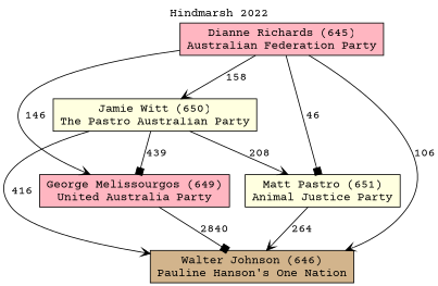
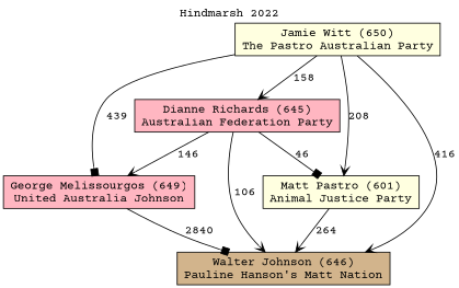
  digraph {
    fontname="Courier Prime"
    label="Hindmarsh 2022"
    labelloc=t
    mclimit=2
    node [fillcolor=lightpink fontname="Courier Prime" shape=box style=filled]
    edge [arrowhead=vee fontname="Courier Prime"]
-   n1 [fillcolor=tan label="Walter Johnson (646)\nPauline Hanson's One Nation"]
-   n2 [label="George Melissourgos (649)\nUnited Australia Party"]
-   n3 [fillcolor=lightyellow label="Matt Pastro (651)\nAnimal Justice Party"]
+   n1 [fillcolor=tan label="Walter Johnson (646)\nPauline Hanson's Matt Nation"]
+   n2 [label="George Melissourgos (649)\nUnited Australia Johnson"]
+   n3 [fillcolor=lightyellow label="Matt Pastro (601)\nAnimal Justice Party"]
    n4 [fillcolor=lightyellow label="Jamie Witt (650)\nThe Pastro Australian Party"]
    n5 [label="Dianne Richards (645)\nAustralian Federation Party"]
    n2 -> n1 [arrowhead=box label=2840]
    n3 -> n1 [label=264]
    n4 -> n1 [label=416]
    n4 -> n2 [arrowhead=box label=439]
    n4 -> n3 [label=208]
    n5 -> n1 [label=106]
    n5 -> n2 [label=146]
    n5 -> n3 [arrowhead=box label=46]
-   n5 -> n4 [label=158]
+   n4 -> n5 [label=158]
  }
